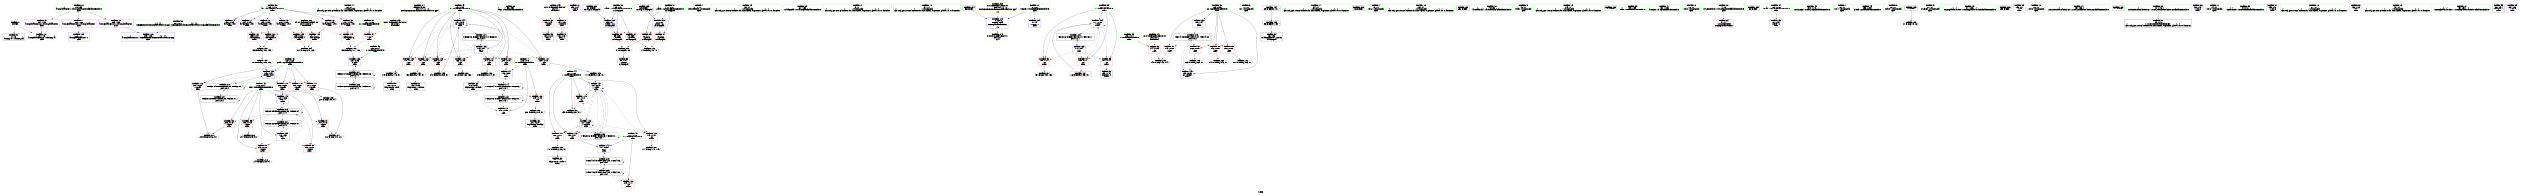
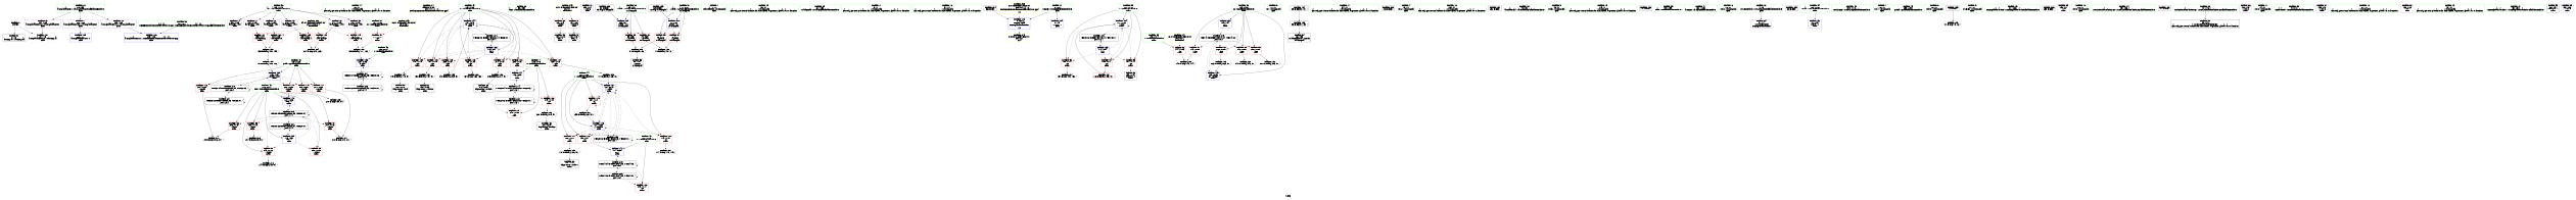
  digraph {
    label=SVFG
    node [color=green shape=record]
    edge [style=solid]
    n1 [color=grey label="{NodeID: 0\nNullPtr}"]
    n2 [color=black label="{NodeID: 51\n2\<--3\ndummyVal\<--dummyVal\n}"]
    n3 [color=blue label="{NodeID: 127\n284\<--3\nllvm.global_ctors_2\<--dummyVal\nGlob }" style=dotted]
    n4 [color=red label="{NodeID: 97\n210\<--113\n\<--best\nmain\n}"]
    n5 [color=grey label="{NodeID: 211\n212 = cmp(210, 211, )\n}"]
    n6 [label="{NodeID: 14\n82\<--1\n\<--dummyObj\nCan only get source location for instruction, argument, global var or function.}"]
    n7 [color=yellow label="{NodeID: 277\nRETMU(2V_2)\npts\{10 \}\nFun[_GLOBAL__sub_I_mostafa.saad_1_0.cpp]}" style=double]
    n8 [color=grey label="{NodeID: 194\n179 = Binary(178, 91, )\n}"]
    n9 [color=black label="{NodeID: 59\n180\<--179\nidxprom15\<--sub\nmain\n}"]
    n10 [color=red label="{NodeID: 111\n186\<--121\n\<--j\nmain\n}"]
    n11 [color=grey label="{NodeID: 189\n187 = Binary(186, 91, )\n}"]
    n12 [color=black label="{NodeID: 60\n188\<--187\nidxprom18\<--sub17\nmain\n}"]
    n13 [label="{NodeID: 28\n58\<--59\nacos\<--acos_field_insensitive\n}"]
    n14 [color=grey label="{NodeID: 208\n204 = cmp(203, 90, )\n}"]
    n15 [color=blue label="{NodeID: 125\n282\<--27\nllvm.global_ctors_0\<--\nGlob }"]
    n16 [label="{NodeID: 42\n117\<--118\ne\<--e_field_insensitive\nmain\n}"]
    n17 [color=red label="{NodeID: 102\n249\<--117\n\<--e\nmain\n}"]
    n18 [color=blue label="{NodeID: 142\n117\<--230\ne\<--\nmain\n}"]
    n19 [color=black label="{NodeID: 215\nMR_24V_4 = PHI(MR_24V_5, MR_24V_3, )\npts\{118 \}\n}"]
    n20 [color=black label="{NodeID: 223\nMR_24V_2 = PHI(MR_24V_3, MR_24V_1, )\npts\{118 \}\n}"]
    n21 [color=black label="{NodeID: 222\nMR_22V_2 = PHI(MR_22V_3, MR_22V_1, )\npts\{116 \}\n}"]
    n22 [color=red label="{NodeID: 101\n248\<--115\n\<--s\nmain\n}"]
    n23 [color=black label="{NodeID: 214\nMR_22V_4 = PHI(MR_22V_5, MR_22V_3, )\npts\{116 \}\n}"]
    n24 [color=blue label="{NodeID: 141\n115\<--228\ns\<--\nmain\n}"]
    n25 [color=red label="{NodeID: 100\n219\<--115\n\<--s\nmain\n}"]
    n26 [color=grey label="{NodeID: 190\n220 = Binary(219, 91, )\n}"]
    n27 [color=blue label="{NodeID: 139\n125\<--197\nprofit\<--mul\nmain\n}"]
    n28 [color=red label="{NodeID: 115\n199\<--125\n\<--profit\nmain\n}"]
    n29 [color=red label="{NodeID: 116\n207\<--125\n\<--profit\nmain\n}"]
    n30 [color=red label="{NodeID: 117\n211\<--125\n\<--profit\nmain\n}"]
    n31 [color=red label="{NodeID: 118\n226\<--125\n\<--profit\nmain\n}"]
    n32 [color=black label="{NodeID: 218\nMR_32V_4 = PHI(MR_32V_5, MR_32V_3, )\npts\{126 \}\n}"]
    n33 [color=grey label="{NodeID: 209\n200 = cmp(199, 94, )\n}"]
    n34 [color=grey label="{NodeID: 210\n208 = cmp(206, 207, )\n}"]
    n35 [color=blue label="{NodeID: 140\n113\<--226\nbest\<--\nmain\n}"]
    n36 [color=black label="{NodeID: 227\nMR_32V_2 = PHI(MR_32V_3, MR_32V_1, )\npts\{126 \}\n}"]
    n37 [color=black label="{NodeID: 213\nMR_20V_5 = PHI(MR_20V_6, MR_20V_4, )\npts\{114 \}\n}"]
    n38 [color=black label="{NodeID: 56\n131\<--128\ncall\<--\nmain\n}"]
    n39 [color=purple label="{NodeID: 70\n258\<--24\n\<--.str.6\nmain\n}"]
    n40 [color=red label="{NodeID: 84\n76\<--71\n\<--y.addr\n_Z4dcmpdd\n}"]
    n41 [color=grey label="{NodeID: 196\n77 = Binary(75, 76, )\n}"]
    n42 [label="{NodeID: 1\n7\<--1\n__dso_handle\<--dummyObj\nGlob }"]
    n43 [color=red label="{NodeID: 98\n243\<--113\n\<--best\nmain\n}"]
    n44 [color=grey label="{NodeID: 212\n244 = cmp(243, 94, )\n}"]
    n45 [label="{NodeID: 15\n90\<--1\n\<--dummyObj\nCan only get source location for instruction, argument, global var or function.}"]
    n46 [color=grey label="{NodeID: 195\n240 = Binary(239, 91, )\n}"]
    n47 [color=blue label="{NodeID: 144\n119\<--240\ni8\<--inc42\nmain\n}"]
    n48 [color=red label="{NodeID: 103\n166\<--119\n\<--i8\nmain\n}"]
    n49 [color=red label="{NodeID: 104\n169\<--119\n\<--i8\nmain\n}"]
    n50 [color=red label="{NodeID: 105\n178\<--119\n\<--i8\nmain\n}"]
    n51 [color=red label="{NodeID: 106\n191\<--119\n\<--i8\nmain\n}"]
    n52 [color=red label="{NodeID: 107\n214\<--119\n\<--i8\nmain\n}"]
    n53 [color=red label="{NodeID: 108\n228\<--119\n\<--i8\nmain\n}"]
    n54 [color=red label="{NodeID: 109\n239\<--119\n\<--i8\nmain\n}"]
    n55 [color=black label="{NodeID: 224\nMR_26V_2 = PHI(MR_26V_4, MR_26V_1, )\npts\{120 \}\n}"]
    n56 [color=grey label="{NodeID: 202\n167 = cmp(166, 152, )\n}"]
    n57 [color=grey label="{NodeID: 185\n170 = Binary(169, 91, )\n}"]
    n58 [color=grey label="{NodeID: 191\n192 = Binary(191, 91, )\n}"]
    n59 [color=grey label="{NodeID: 186\n215 = Binary(214, 91, )\n}"]
    n60 [color=blue label="{NodeID: 136\n119\<--91\ni8\<--\nmain\n}"]
    n61 [color=red label="{NodeID: 112\n230\<--121\n\<--j\nmain\n}"]
    n62 [label="{NodeID: 29\n64\<--65\n_Z4dcmpdd\<--_Z4dcmpdd_field_insensitive\n}"]
    n63 [color=blue label="{NodeID: 126\n283\<--28\nllvm.global_ctors_1\<--_GLOBAL__sub_I_mostafa.saad_1_0.cpp\nGlob }"]
    n64 [label="{NodeID: 43\n119\<--120\ni8\<--i8_field_insensitive\nmain\n}"]
    n65 [color=blue label="{NodeID: 137\n121\<--170\nj\<--add\nmain\n}"]
    n66 [color=black label="{NodeID: 61\n193\<--192\nidxprom21\<--sub20\nmain\n}"]
    n67 [color=black label="{NodeID: 62\n216\<--215\nidxprom30\<--sub29\nmain\n}"]
    n68 [color=red label="{NodeID: 99\n250\<--113\n\<--best\nmain\n}"]
    n69 [color=red label="{NodeID: 95\n203\<--113\n\<--best\nmain\n}"]
    n70 [color=red label="{NodeID: 96\n206\<--113\n\<--best\nmain\n}"]
    n71 [color=black label="{NodeID: 221\nMR_20V_2 = PHI(MR_20V_4, MR_20V_1, )\npts\{114 \}\n}"]
    n72 [color=blue label="{NodeID: 135\n113\<--90\nbest\<--\nmain\n}"]
    n73 [color=black label="{NodeID: 57\n137\<--134\ncall1\<--\nmain\n}"]
    n74 [color=purple label="{NodeID: 71\n282\<--26\nllvm.global_ctors_0\<--llvm.global_ctors\nGlob }"]
    n75 [color=red label="{NodeID: 85\n86\<--71\n\<--y.addr\n_Z4dcmpdd\n}"]
    n76 [color=grey label="{NodeID: 206\n87 = cmp(85, 86, )\n}"]
    n77 [color=black label="{NodeID: 53\n88\<--87\n\<--cmp1\n_Z4dcmpdd\n}"]
    n78 [label="{NodeID: 2\n9\<--1\n\<--dummyObj\nCan only get source location for instruction, argument, global var or function.}"]
    n79 [label="{NodeID: 16\n91\<--1\n\<--dummyObj\nCan only get source location for instruction, argument, global var or function.}"]
    n80 [color=yellow label="{NodeID: 279\n2V_2 = CSCHI(MR_2V_1)\npts\{10 \}\nCS[]}" style=double]
    n81 [color=red label="{NodeID: 113\n234\<--121\n\<--j\nmain\n}"]
    n82 [color=grey label="{NodeID: 197\n235 = Binary(234, 91, )\n}"]
    n83 [color=blue label="{NodeID: 143\n121\<--235\nj\<--inc39\nmain\n}"]
    n84 [color=red label="{NodeID: 110\n173\<--121\n\<--j\nmain\n}"]
    n85 [color=black label="{NodeID: 225\nMR_28V_2 = PHI(MR_28V_3, MR_28V_1, )\npts\{122 \}\n}"]
    n86 [label="{NodeID: 30\n69\<--70\nx.addr\<--x.addr_field_insensitive\n_Z4dcmpdd\n}"]
    n87 [color=red label="{NodeID: 82\n75\<--69\n\<--x.addr\n_Z4dcmpdd\n}"]
    n88 [color=red label="{NodeID: 83\n85\<--69\n\<--x.addr\n_Z4dcmpdd\n}"]
    n89 [color=blue label="{NodeID: 129\n69\<--67\nx.addr\<--x\n_Z4dcmpdd\n}"]
    n90 [label="{NodeID: 44\n121\<--122\nj\<--j_field_insensitive\nmain\n}"]
    n91 [color=grey label="{NodeID: 201\n174 = cmp(173, 175, )\n}"]
    n92 [color=black label="{NodeID: 58\n155\<--154\nidxprom\<--\nmain\n}"]
    n93 [color=purple label="{NodeID: 72\n283\<--26\nllvm.global_ctors_1\<--llvm.global_ctors\nGlob }"]
    n94 [color=red label="{NodeID: 86\n144\<--103\n\<--n\nmain\n}"]
    n95 [color=grey label="{NodeID: 205\n145 = cmp(143, 144, )\n}"]
    n96 [label="{NodeID: 3\n11\<--1\n.str\<--dummyObj\nGlob }"]
    n97 [color=black label="{NodeID: 183\n93 = PHI(94, 89, )\n}"]
    n98 [color=black label="{NodeID: 54\n66\<--93\n_Z4dcmpdd_ret\<--cond2\n_Z4dcmpdd\n}"]
    n99 [color=black label="{NodeID: 63\n221\<--220\nidxprom33\<--sub32\nmain\n}"]
    n100 [label="{NodeID: 17\n94\<--1\n\<--dummyObj\nCan only get source location for instruction, argument, global var or function.}"]
    n101 [color=black label="{NodeID: 280\n138 = PHI()\n}"]
    n102 [color=grey label="{NodeID: 199\n197 = Binary(185, 196, )\n}"]
    n103 [label="{NodeID: 31\n71\<--72\ny.addr\<--y.addr_field_insensitive\n_Z4dcmpdd\n}"]
    n104 [color=blue label="{NodeID: 130\n71\<--68\ny.addr\<--y\n_Z4dcmpdd\n}"]
    n105 [color=blue label="{NodeID: 128\n8\<--56\n_ZL2PI\<--call\n__cxx_global_var_init.1\n|{<s0>13}}"]
    n106 [label="{NodeID: 45\n123\<--124\nc\<--c_field_insensitive\nmain\n}"]
    n107 [color=blue label="{NodeID: 138\n123\<--183\nc\<--div\nmain\n}"]
    n108 [color=black label="{NodeID: 217\nMR_30V_4 = PHI(MR_30V_5, MR_30V_3, )\npts\{124 \}\n}"]
    n109 [color=black label="{NodeID: 226\nMR_30V_2 = PHI(MR_30V_3, MR_30V_1, )\npts\{124 \}\n}"]
    n110 [color=purple label="{NodeID: 73\n284\<--26\nllvm.global_ctors_2\<--llvm.global_ctors\nGlob }"]
    n111 [color=red label="{NodeID: 87\n143\<--105\n\<--cc\nmain\n}"]
    n112 [label="{NodeID: 4\n13\<--1\n.str.2\<--dummyObj\nGlob }"]
    n113 [color=black label="{NodeID: 184\n89 = PHI(90, 91, )\n}"]
    n114 [label="{NodeID: 18\n152\<--1\n\<--dummyObj\nCan only get source location for instruction, argument, global var or function.}"]
    n115 [color=black label="{NodeID: 281\n252 = PHI()\n}"]
    n116 [color=grey label="{NodeID: 198\n196 = Binary(190, 195, )\n}"]
    n117 [label="{NodeID: 32\n79\<--80\nllvm.fabs.f64\<--llvm.fabs.f64_field_insensitive\n}"]
    n118 [label="{NodeID: 46\n125\<--126\nprofit\<--profit_field_insensitive\nmain\n}"]
    n119 [color=purple label="{NodeID: 74\n156\<--109\narrayidx\<--arr\nmain\n}"]
    n120 [color=red label="{NodeID: 88\n246\<--105\n\<--cc\nmain\n}"]
    n121 [color=grey label="{NodeID: 200\n247 = Binary(246, 91, )\n}"]
    n122 [label="{NodeID: 5\n15\<--1\nstdin\<--dummyObj\nGlob }"]
    n123 [label="{NodeID: 19\n175\<--1\n\<--dummyObj\nCan only get source location for instruction, argument, global var or function.}"]
    n124 [color=black label="{NodeID: 282\n147 = PHI()\n}"]
    n125 [label="{NodeID: 33\n98\<--99\nmain\<--main_field_insensitive\n}"]
    n126 [label="{NodeID: 47\n132\<--133\nfreopen\<--freopen_field_insensitive\n}"]
    n127 [color=purple label="{NodeID: 75\n181\<--109\narrayidx16\<--arr\nmain\n}"]
    n128 [color=red label="{NodeID: 119\n182\<--181\n\<--arrayidx16\nmain\n}"]
    n129 [color=grey label="{NodeID: 188\n183 = Binary(177, 182, )\n}"]
    n130 [color=red label="{NodeID: 89\n256\<--105\n\<--cc\nmain\n}"]
    n131 [color=grey label="{NodeID: 192\n257 = Binary(256, 91, )\n}"]
    n132 [label="{NodeID: 6\n16\<--1\n.str.3\<--dummyObj\nGlob }"]
    n133 [label="{NodeID: 20\n4\<--6\n_ZStL8__ioinit\<--_ZStL8__ioinit_field_insensitive\nGlob }"]
    n134 [color=purple label="{NodeID: 64\n37\<--4\n\<--_ZStL8__ioinit\n__cxx_global_var_init\n}"]
    n135 [color=black label="{NodeID: 283\n38 = PHI()\n}"]
    n136 [label="{NodeID: 34\n101\<--102\nretval\<--retval_field_insensitive\nmain\n}"]
    n137 [color=blue label="{NodeID: 131\n101\<--94\nretval\<--\nmain\n}"]
    n138 [label="{NodeID: 48\n139\<--140\n_ZNSirsERi\<--_ZNSirsERi_field_insensitive\n}"]
    n139 [color=blue label="{NodeID: 145\n105\<--263\ncc\<--inc52\nmain\n}"]
    n140 [color=black label="{NodeID: 219\nMR_14V_3 = PHI(MR_14V_4, MR_14V_2, )\npts\{106 \}\n}"]
    n141 [color=red label="{NodeID: 90\n262\<--105\n\<--cc\nmain\n}"]
    n142 [color=grey label="{NodeID: 193\n263 = Binary(262, 91, )\n}"]
    n143 [color=purple label="{NodeID: 76\n189\<--109\narrayidx19\<--arr\nmain\n}"]
    n144 [color=red label="{NodeID: 120\n190\<--189\n\<--arrayidx19\nmain\n}"]
    n145 [label="{NodeID: 7\n18\<--1\n.str.4\<--dummyObj\nGlob }"]
    n146 [color=red label="{NodeID: 187\n160 = Binary(159, 91, )\n}"]
    n147 [color=blue label="{NodeID: 134\n111\<--160\ni\<--inc\nmain\n}"]
    n148 [color=red label="{NodeID: 92\n150\<--111\n\<--i\nmain\n}"]
    n149 [color=red label="{NodeID: 93\n154\<--111\n\<--i\nmain\n}"]
    n150 [color=red label="{NodeID: 94\n159\<--111\n\<--i\nmain\n}"]
    n151 [color=black label="{NodeID: 220\nMR_18V_2 = PHI(MR_18V_4, MR_18V_1, )\npts\{112 \}\n}"]
    n152 [color=grey label="{NodeID: 207\n151 = cmp(150, 152, )\n}"]
    n153 [color=blue label="{NodeID: 133\n111\<--94\ni\<--\nmain\n}"]
    n154 [label="{NodeID: 21\n8\<--10\n_ZL2PI\<--_ZL2PI_field_insensitive\nGlob }"]
    n155 [color=blue label="{NodeID: 124\n8\<--9\n_ZL2PI\<--\nGlob }"]
    n156 [color=black label="{NodeID: 284\n56 = PHI()\n}"]
    n157 [label="{NodeID: 35\n103\<--104\nn\<--n_field_insensitive\nmain\n}"]
    n158 [color=blue label="{NodeID: 132\n105\<--94\ncc\<--\nmain\n}"]
    n159 [label="{NodeID: 49\n253\<--254\nprintf\<--printf_field_insensitive\n}"]
    n160 [color=purple label="{NodeID: 77\n194\<--109\narrayidx22\<--arr\nmain\n}"]
    n161 [color=red label="{NodeID: 121\n195\<--194\n\<--arrayidx22\nmain\n}"]
    n162 [color=red label="{NodeID: 91\n177\<--107\n\<--m\nmain\n}"]
    n163 [label="{NodeID: 8\n20\<--1\nstdout\<--dummyObj\nGlob }"]
    n164 [label="{NodeID: 22\n26\<--30\nllvm.global_ctors\<--llvm.global_ctors_field_insensitive\nGlob }"]
    n165 [color=black label="{NodeID: 285\n78 = PHI()\n}"]
    n166 [color=grey label="{NodeID: 203\n81 = cmp(78, 82, )\n}"]
    n167 [label="{NodeID: 36\n105\<--106\ncc\<--cc_field_insensitive\nmain\n}"]
    n168 [label="{NodeID: 50\n28\<--277\n_GLOBAL__sub_I_mostafa.saad_1_0.cpp\<--_GLOBAL__sub_I_mostafa.saad_1_0.cpp_field_insensitive\n}"]
    n169 [color=purple label="{NodeID: 78\n217\<--109\narrayidx31\<--arr\nmain\n}"]
    n170 [color=red label="{NodeID: 122\n218\<--217\n\<--arrayidx31\nmain\n}"]
    n171 [color=grey label="{NodeID: 204\n224 = cmp(218, 223, )\n}"]
    n172 [color=yellow label="{NodeID: 258\n34V_1 = ENCHI(MR_34V_0)\npts\{1100000 \}\nFun[main]}" style=double]
    n173 [color=red label="{NodeID: 123\n223\<--222\n\<--arrayidx34\nmain\n}"]
    n174 [label="{NodeID: 9\n21\<--1\n_ZSt3cin\<--dummyObj\nGlob }"]
    n175 [label="{NodeID: 23\n31\<--32\n__cxx_global_var_init\<--__cxx_global_var_init_field_insensitive\n}"]
    n176 [color=black label="{NodeID: 286\n259 = PHI()\n}"]
    n177 [label="{NodeID: 37\n107\<--108\nm\<--m_field_insensitive\nmain\n}"]
    n178 [color=purple label="{NodeID: 65\n129\<--11\n\<--.str\nmain\n}"]
    n179 [color=yellow label="{NodeID: 245\n8V_1 = ENCHI(MR_8V_0)\npts\{1 \}\nFun[main]}" style=double]
    n180 [color=red label="{NodeID: 80\n128\<--15\n\<--stdin\nmain\n}"]
    n181 [color=red label="{NodeID: 81\n134\<--20\n\<--stdout\nmain\n}"]
    n182 [color=purple label="{NodeID: 79\n222\<--109\narrayidx34\<--arr\nmain\n}"]
    n183 [color=yellow label="{NodeID: 259\n2V_1 = ENCHI(MR_2V_0)\npts\{10 \}\nFun[_GLOBAL__sub_I_mostafa.saad_1_0.cpp]|{<s0>13}}" style=double]
    n184 [label="{NodeID: 10\n22\<--1\n.str.5\<--dummyObj\nGlob }"]
    n185 [label="{NodeID: 24\n35\<--36\n_ZNSt8ios_base4InitC1Ev\<--_ZNSt8ios_base4InitC1Ev_field_insensitive\n}"]
    n186 [color=black label="{NodeID: 287\n107 = PHI()\n}"]
    n187 [label="{NodeID: 38\n109\<--110\narr\<--arr_field_insensitive\nmain\n}"]
    n188 [color=black label="{NodeID: 52\n39\<--40\n\<--_ZNSt8ios_base4InitD1Ev\nCan only get source location for instruction, argument, global var or function.}"]
    n189 [color=purple label="{NodeID: 66\n130\<--13\n\<--.str.2\nmain\n}"]
    n190 [label="{NodeID: 11\n24\<--1\n.str.6\<--dummyObj\nGlob }"]
    n191 [label="{NodeID: 25\n41\<--42\n__cxa_atexit\<--__cxa_atexit_field_insensitive\n}"]
    n192 [color=black label="{NodeID: 288\n67 = PHI()\n0th arg _Z4dcmpdd }"]
    n193 [label="{NodeID: 39\n111\<--112\ni\<--i_field_insensitive\nmain\n}"]
    n194 [color=purple label="{NodeID: 67\n135\<--16\n\<--.str.3\nmain\n}"]
    n195 [color=yellow label="{NodeID: 247\n12V_1 = ENCHI(MR_12V_0)\npts\{104 \}\nFun[main]}" style=double]
    n196 [label="{NodeID: 12\n27\<--1\n\<--dummyObj\nCan only get source location for instruction, argument, global var or function.}"]
    n197 [label="{NodeID: 26\n40\<--46\n_ZNSt8ios_base4InitD1Ev\<--_ZNSt8ios_base4InitD1Ev_field_insensitive\n}"]
    n198 [color=black label="{NodeID: 289\n68 = PHI()\n1st arg _Z4dcmpdd }"]
    n199 [label="{NodeID: 40\n113\<--114\nbest\<--best_field_insensitive\nmain\n}"]
    n200 [color=purple label="{NodeID: 68\n136\<--18\n\<--.str.4\nmain\n}"]
    n201 [label="{NodeID: 13\n57\<--1\n\<--dummyObj\nCan only get source location for instruction, argument, global var or function.}"]
    n202 [label="{NodeID: 27\n53\<--54\n__cxx_global_var_init.1\<--__cxx_global_var_init.1_field_insensitive\n}"]
    n203 [label="{NodeID: 41\n115\<--116\ns\<--s_field_insensitive\nmain\n}"]
    n204 [color=black label="{NodeID: 55\n100\<--94\nmain_ret\<--\nmain\n}"]
    n205 [color=purple label="{NodeID: 69\n251\<--22\n\<--.str.5\nmain\n}"]
    n206 [color=yellow label="{NodeID: 249\n16V_1 = ENCHI(MR_16V_0)\npts\{108 \}\nFun[main]}" style=double]
    n1 -> n2
    n1 -> n3
    n4 -> n5
    n8 -> n9
    n10 -> n11
    n11 -> n12
    n16 -> n17
    n16 -> n18
    n18 -> n19 [style=dashed]
    n19 -> n17 [style=dashed]
    n19 -> n18 [style=dashed]
    n19 -> n19 [style=dashed]
    n19 -> n20 [style=dashed]
    n20 -> n17 [style=dashed]
    n20 -> n19 [style=dashed]
    n20 -> n20 [style=dashed]
    n21 -> n21 [style=dashed]
    n21 -> n22 [style=dashed]
    n21 -> n23 [style=dashed]
    n23 -> n21 [style=dashed]
    n23 -> n22 [style=dashed]
    n23 -> n23 [style=dashed]
    n23 -> n24 [style=dashed]
    n23 -> n25 [style=dashed]
    n24 -> n23 [style=dashed]
    n25 -> n26
    n26 -> n99
    n27 -> n28 [style=dashed]
    n27 -> n29 [style=dashed]
    n27 -> n30 [style=dashed]
    n27 -> n31 [style=dashed]
    n27 -> n32 [style=dashed]
    n28 -> n33
    n29 -> n34
    n30 -> n5
    n31 -> n35
    n32 -> n27 [style=dashed]
    n32 -> n32 [style=dashed]
    n32 -> n36 [style=dashed]
    n35 -> n37 [style=dashed]
    n36 -> n32 [style=dashed]
    n36 -> n36 [style=dashed]
    n37 -> n4 [style=dashed]
    n37 -> n35 [style=dashed]
    n37 -> n37 [style=dashed]
    n37 -> n43 [style=dashed]
    n37 -> n68 [style=dashed]
    n37 -> n69 [style=dashed]
    n37 -> n70 [style=dashed]
    n37 -> n71 [style=dashed]
    n40 -> n41
    n43 -> n44
    n46 -> n47
    n47 -> n47 [style=dashed]
    n47 -> n48 [style=dashed]
    n47 -> n49 [style=dashed]
    n47 -> n50 [style=dashed]
    n47 -> n51 [style=dashed]
    n47 -> n52 [style=dashed]
    n47 -> n53 [style=dashed]
    n47 -> n54 [style=dashed]
    n47 -> n55 [style=dashed]
    n48 -> n56
    n49 -> n57
    n50 -> n8
    n51 -> n58
    n52 -> n59
    n53 -> n24
    n54 -> n46
    n55 -> n60 [style=dashed]
    n57 -> n65
    n58 -> n66
    n59 -> n67
    n60 -> n47 [style=dashed]
    n60 -> n48 [style=dashed]
    n60 -> n49 [style=dashed]
    n60 -> n50 [style=dashed]
    n60 -> n51 [style=dashed]
    n60 -> n52 [style=dashed]
    n60 -> n53 [style=dashed]
    n60 -> n54 [style=dashed]
    n60 -> n55 [style=dashed]
    n61 -> n18
    n64 -> n47
    n64 -> n48
    n64 -> n49
    n64 -> n50
    n64 -> n51
    n64 -> n52
    n64 -> n53
    n64 -> n54
    n64 -> n60
    n65 -> n10 [style=dashed]
    n65 -> n61 [style=dashed]
    n65 -> n65 [style=dashed]
    n65 -> n81 [style=dashed]
    n65 -> n83 [style=dashed]
    n65 -> n84 [style=dashed]
    n65 -> n85 [style=dashed]
    n69 -> n14
    n70 -> n34
    n71 -> n72 [style=dashed]
    n72 -> n37 [style=dashed]
    n72 -> n43 [style=dashed]
    n72 -> n68 [style=dashed]
    n72 -> n71 [style=dashed]
    n74 -> n15
    n75 -> n76
    n76 -> n77
    n81 -> n82
    n82 -> n83
    n83 -> n10 [style=dashed]
    n83 -> n61 [style=dashed]
    n83 -> n65 [style=dashed]
    n83 -> n81 [style=dashed]
    n83 -> n83 [style=dashed]
    n83 -> n84 [style=dashed]
    n83 -> n85 [style=dashed]
    n84 -> n91
    n85 -> n65 [style=dashed]
    n85 -> n85 [style=dashed]
    n86 -> n87
    n86 -> n88
    n86 -> n89
    n87 -> n41
    n88 -> n76
    n89 -> n87 [style=dashed]
    n89 -> n88 [style=dashed]
    n90 -> n10
    n90 -> n61
    n90 -> n65
    n90 -> n81
-   n90 -> n82
+   n90 -> n83
    n90 -> n84
    n93 -> n63
    n94 -> n95
    n97 -> n98
    n102 -> n27
    n103 -> n40
    n103 -> n75
    n103 -> n104
    n104 -> n40 [style=dashed]
    n104 -> n75 [style=dashed]
    n105 -> n80 [color=blue style=dashed tailport=s0]
    n106 -> n107
    n107 -> n108 [style=dashed]
    n108 -> n107 [style=dashed]
    n108 -> n108 [style=dashed]
    n108 -> n109 [style=dashed]
    n109 -> n108 [style=dashed]
    n109 -> n109 [style=dashed]
    n110 -> n3
    n111 -> n95
    n113 -> n97
    n116 -> n102
    n118 -> n27
    n118 -> n28
    n118 -> n29
    n118 -> n30
    n118 -> n31
    n120 -> n121
    n127 -> n128
    n128 -> n129
    n129 -> n107
    n130 -> n131
    n133 -> n134
    n136 -> n137
    n139 -> n140 [style=dashed]
    n140 -> n111 [style=dashed]
    n140 -> n120 [style=dashed]
    n140 -> n130 [style=dashed]
    n140 -> n139 [style=dashed]
    n140 -> n141 [style=dashed]
    n141 -> n142
    n142 -> n139
    n143 -> n144
    n144 -> n116
    n146 -> n147
    n147 -> n147 [style=dashed]
    n147 -> n148 [style=dashed]
    n147 -> n149 [style=dashed]
    n147 -> n150 [style=dashed]
    n147 -> n151 [style=dashed]
    n148 -> n152
    n149 -> n92
    n150 -> n146
    n151 -> n153 [style=dashed]
    n153 -> n147 [style=dashed]
    n153 -> n148 [style=dashed]
    n153 -> n149 [style=dashed]
    n153 -> n150 [style=dashed]
    n153 -> n151 [style=dashed]
    n154 -> n105
    n154 -> n155
    n156 -> n105
    n157 -> n94
    n158 -> n140 [style=dashed]
    n160 -> n161
    n161 -> n116
    n162 -> n129
    n164 -> n74
    n164 -> n93
    n164 -> n110
    n165 -> n166
    n167 -> n111
    n167 -> n120
    n167 -> n130
    n167 -> n139
    n167 -> n141
    n167 -> n158
    n168 -> n63
    n169 -> n170
    n170 -> n171
    n172 -> n128 [style=dashed]
    n172 -> n144 [style=dashed]
    n172 -> n161 [style=dashed]
    n172 -> n170 [style=dashed]
    n172 -> n173 [style=dashed]
    n173 -> n171
    n177 -> n162
    n179 -> n180 [style=dashed]
    n179 -> n181 [style=dashed]
    n180 -> n38
    n181 -> n73
    n182 -> n173
    n183 -> n105 [color=red style=dashed tailport=s0]
    n187 -> n119
    n187 -> n127
    n187 -> n143
    n187 -> n160
    n187 -> n169
    n187 -> n182
    n192 -> n89
    n193 -> n147
    n193 -> n148
    n193 -> n149
    n193 -> n150
    n195 -> n94 [style=dashed]
    n197 -> n188
    n198 -> n104
    n199 -> n4
    n199 -> n35
    n199 -> n43
    n199 -> n68
    n199 -> n69
    n199 -> n70
    n199 -> n72
    n203 -> n22
    n203 -> n24
    n203 -> n25
    n206 -> n162 [style=dashed]
  }
